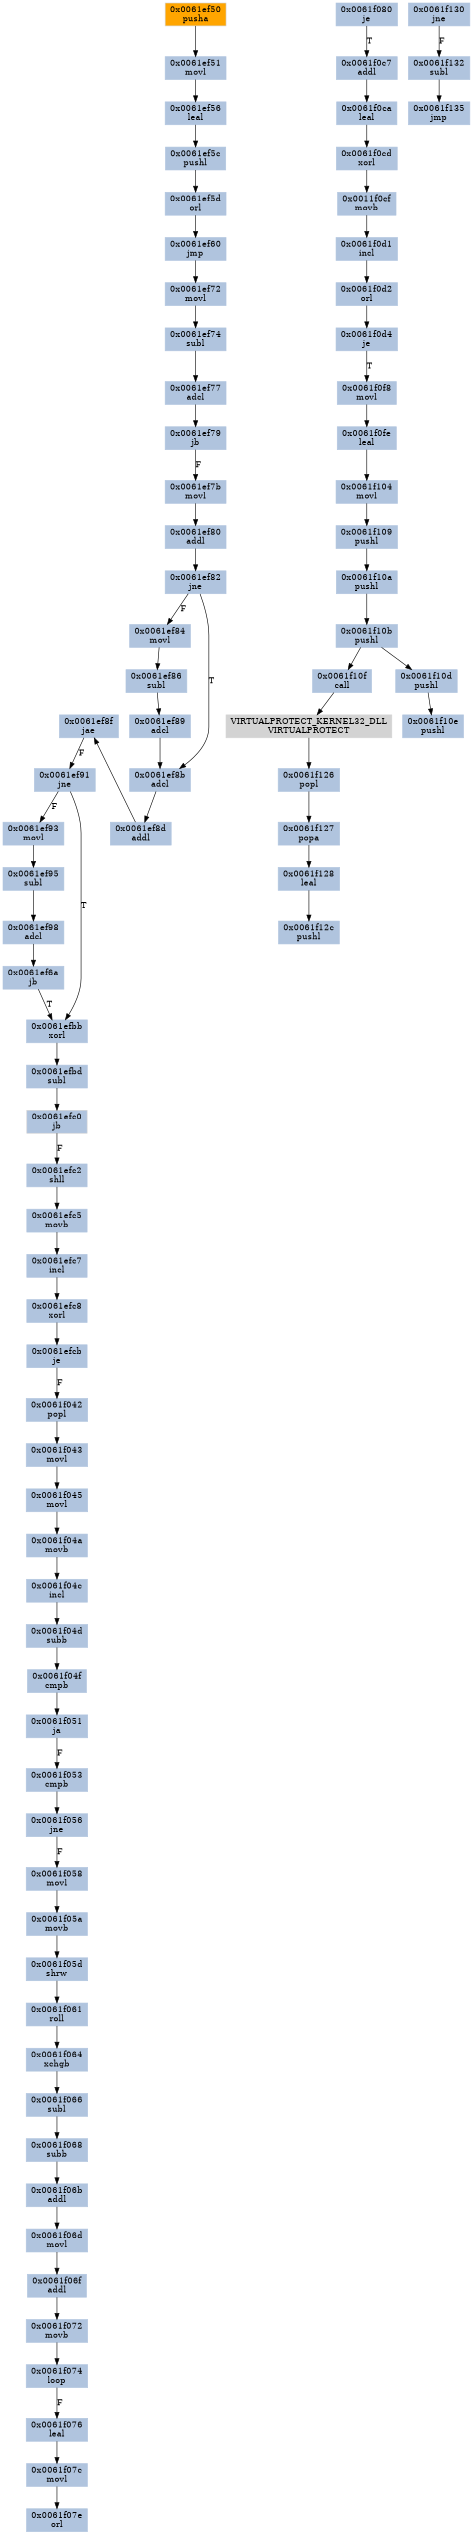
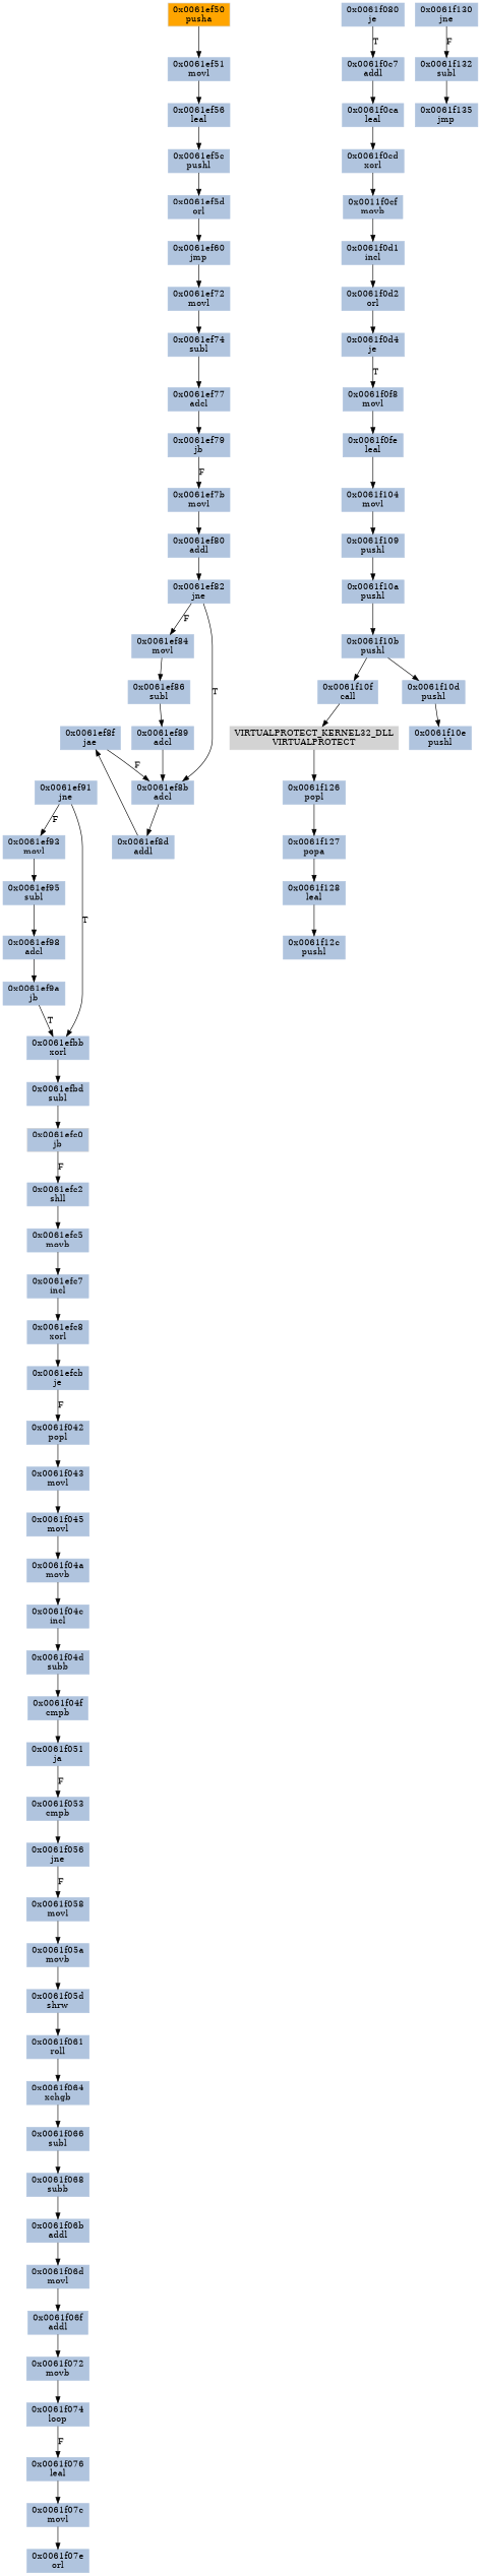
  strict digraph {
    node [color=lightsteelblue fillcolor=lightsteelblue shape=rectangle style=filled]
    edge [color="#000000"]
    n1 [label="0x0061ef98\nadcl"]
-   n2 [label="0x0061ef6a\njb"]
+   n2 [label="0x0061ef9a\njb"]
    n3 [label="0x0061efbb\nxorl"]
    n4 [label="0x0061efbd\nsubl"]
    n5 [label="0x0061ef93\nmovl"]
    n6 [label="0x0061ef95\nsubl"]
    n7 [label="0x0061f0d4\nje"]
    n8 [label="0x0061f0f8\nmovl"]
    n9 [label="0x0061f0fe\nleal"]
    n10 [label="0x0061f104\nmovl"]
    n11 [label="0x0061f130\njne"]
    n12 [label="0x0061f132\nsubl"]
    n13 [label="0x0061f135\njmp"]
    n14 [label="0x0061efc5\nmovb"]
    n15 [label="0x0061efc7\nincl"]
    n16 [label="0x0061efc8\nxorl"]
    n17 [label="0x0061efcb\nje"]
    n18 [label="0x0061ef91\njne"]
    n19 [color=lightgrey label="0x0061efc0\njb"]
    n20 [label="0x0061efc2\nshll"]
    n21 [label="0x0061f068\nsubb"]
    n22 [label="0x0061f06b\naddl"]
    n23 [label="0x0061f06d\nmovl"]
    n24 [label="0x0061f06f\naddl"]
    n25 [label="0x0061f05d\nshrw"]
    n26 [label="0x0061f061\nroll"]
    n27 [label="0x0061f064\nxchgb"]
    n28 [label="0x0061f066\nsubl"]
    n29 [label="0x0061ef5d\norl"]
    n30 [label="0x0061ef60\njmp"]
    n31 [label="0x0061ef72\nmovl"]
    n32 [label="0x0061ef74\nsubl"]
    n33 [label="0x0061f042\npopl"]
    n34 [label="0x0061f043\nmovl"]
    n35 [label="0x0061f045\nmovl"]
    n36 [label="0x0061f04a\nmovb"]
    n37 [label="0x0061f0cd\nxorl"]
    n38 [label="0x0011f0cf\nmovb"]
    n39 [label="0x0061f0d1\nincl"]
    n40 [label="0x0061f0d2\norl"]
    n41 [label="0x0061ef82\njne"]
    n42 [label="0x0061ef8b\nadcl"]
    n43 [label="0x0061ef84\nmovl"]
    n44 [label="0x0061ef8d\naddl"]
    n45 [label="0x0061ef86\nsubl"]
    n46 [label="0x0061ef8f\njae"]
    n47 [label="0x0061ef89\nadcl"]
    n48 [label="0x0061ef79\njb"]
    n49 [label="0x0061ef7b\nmovl"]
    n50 [label="0x0061ef80\naddl"]
    n51 [color=lightgrey fillcolor=lightgrey label="VIRTUALPROTECT_KERNEL32_DLL\nVIRTUALPROTECT"]
    n52 [label="0x0061f126\npopl"]
    n53 [label="0x0061f127\npopa"]
    n54 [label="0x0061f128\nleal"]
    n55 [label="0x0061f05a\nmovb"]
    n56 [label="0x0061f109\npushl"]
    n57 [label="0x0061f10a\npushl"]
    n58 [label="0x0061f10e\npushl"]
    n59 [label="0x0061f10f\ncall"]
    n60 [label="0x0061f076\nleal"]
    n61 [label="0x0061f07c\nmovl"]
    n62 [label="0x0061f07e\norl"]
    n63 [label="0x0061f12c\npushl"]
    n64 [label="0x0061f10b\npushl"]
    n65 [label="0x0061f10d\npushl"]
    n66 [label="0x0061f04f\ncmpb"]
    n67 [label="0x0061f051\nja"]
    n68 [label="0x0061f053\ncmpb"]
    n69 [label="0x0061f056\njne"]
    n70 [color=lightgrey fillcolor=orange label="0x0061ef50\npusha"]
    n71 [label="0x0061ef51\nmovl"]
    n72 [label="0x0061ef56\nleal"]
    n73 [label="0x0061ef5c\npushl"]
    n74 [label="0x0061f0ca\nleal"]
    n75 [label="0x0061ef77\nadcl"]
    n76 [label="0x0061f080\nje"]
    n77 [label="0x0061f0c7\naddl"]
    n78 [label="0x0061f072\nmovb"]
    n79 [label="0x0061f074\nloop"]
    n80 [label="0x0061f058\nmovl"]
    n81 [label="0x0061f04c\nincl"]
    n82 [label="0x0061f04d\nsubb"]
    n1 -> n2
    n2 -> n3 [label=T]
    n3 -> n4
    n4 -> n19
    n5 -> n6
    n6 -> n1
    n7 -> n8 [label=T]
    n8 -> n9
    n9 -> n10
    n10 -> n56
    n11 -> n12 [label=F]
    n12 -> n13
    n14 -> n15
    n15 -> n16
    n16 -> n17
    n17 -> n33 [label=F]
    n18 -> n3 [label=T]
    n18 -> n5 [label=F]
    n19 -> n20 [label=F]
    n20 -> n14
    n21 -> n22
    n22 -> n23
    n23 -> n24
    n24 -> n78
    n25 -> n26
    n26 -> n27
    n27 -> n28
    n28 -> n21
    n29 -> n30
    n30 -> n31
    n31 -> n32
    n32 -> n75
    n33 -> n34
    n34 -> n35
    n35 -> n36
    n36 -> n81
    n37 -> n38
    n38 -> n39
    n39 -> n40
    n40 -> n7
    n41 -> n42 [label=T]
    n41 -> n43 [label=F]
    n42 -> n44
    n43 -> n45
    n44 -> n46
    n45 -> n47
-   n46 -> n18 [label=F]
+   n46 -> n42 [label=F]
    n47 -> n42
    n48 -> n49 [label=F]
    n49 -> n50
    n50 -> n41
    n51 -> n52
    n52 -> n53
    n53 -> n54
    n54 -> n63
    n55 -> n25
    n56 -> n57
    n57 -> n64
    n59 -> n51
    n60 -> n61
    n61 -> n62
    n64 -> n59
    n64 -> n65
    n65 -> n58
    n66 -> n67
    n67 -> n68 [label=F]
    n68 -> n69
    n69 -> n80 [label=F]
    n70 -> n71
    n71 -> n72
    n72 -> n73
    n73 -> n29
    n74 -> n37
    n75 -> n48
    n76 -> n77 [label=T]
    n77 -> n74
    n78 -> n79
    n79 -> n60 [label=F]
    n80 -> n55
    n81 -> n82
    n82 -> n66
  }
